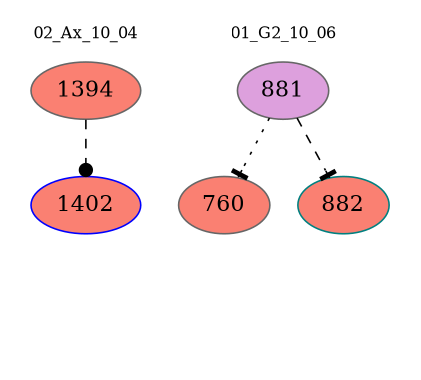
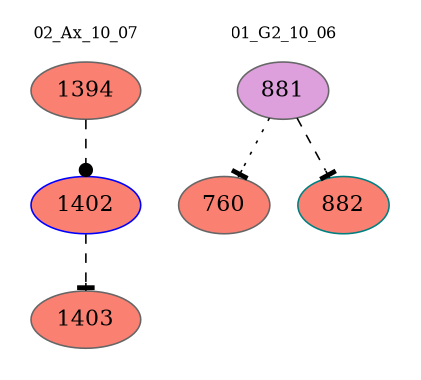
  digraph {
    node [color=gray40 fillcolor=salmon style=filled]
    edge [arrowhead=tee color=black style=dashed]
    n1 [color=blue label=1402]
    n2 [label=1394]
+   n3 [label=1403]
    n4 [fillcolor=plum label=881]
    n5 [label=760]
    n6 [color=teal label=882]
    subgraph cluster_1 {
      color=white
      fontsize=10
-     label="02_Ax_10_04"
+     label="02_Ax_10_07"
      n1
      n2
+     n3
    }
    subgraph cluster_2 {
      color=white
      fontsize=10
      label="01_G2_10_06"
      n4
      n5
      n6
    }
+   n1 -> n3
    n2 -> n1 [arrowhead=dot]
    n4 -> n5 [style=dotted]
    n4 -> n6
  }
